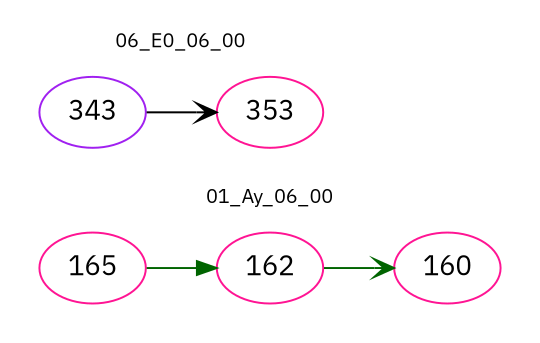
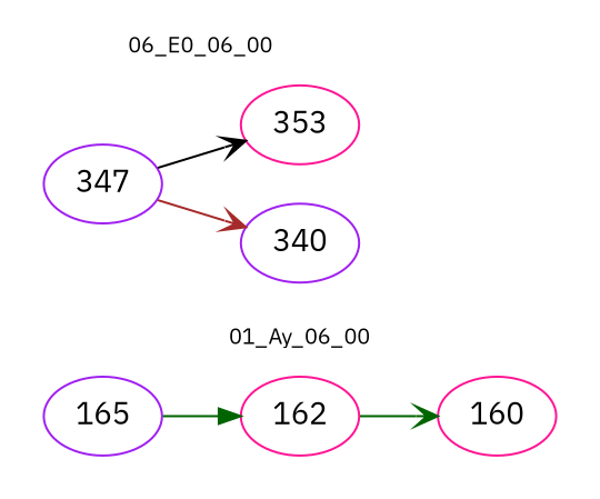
  digraph {
    fontname="IBM Plex Sans"
    rankdir=LR
    node [color=deeppink fontname="IBM Plex Sans"]
    edge [arrowhead=vee color=darkgreen fontname="IBM Plex Sans"]
    n1 [label=162]
    n2 [label=160]
-   n3 [label=165]
-   n4 [color=purple label=343]
+   n3 [color=purple label=165]
+   n4 [color=purple label=347]
+   n5 [color=purple label=340]
    n6 [label=353]
    subgraph cluster_1 {
      color=white
      fontsize=10
      label="01_Ay_06_00"
      n1
      n2
      n3
    }
    subgraph cluster_2 {
      color=white
      fontsize=10
      label="06_E0_06_00"
      n4
+     n5
      n6
    }
    n1 -> n2
    n3 -> n1 [arrowhead=normal]
+   n4 -> n5 [color=brown]
    n4 -> n6 [color=black]
  }
